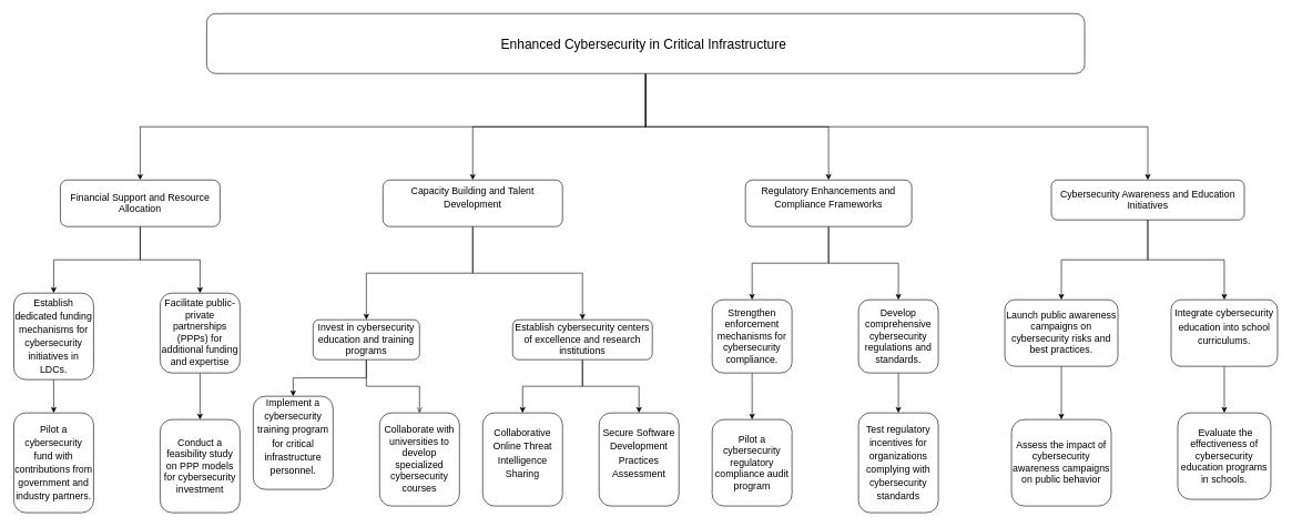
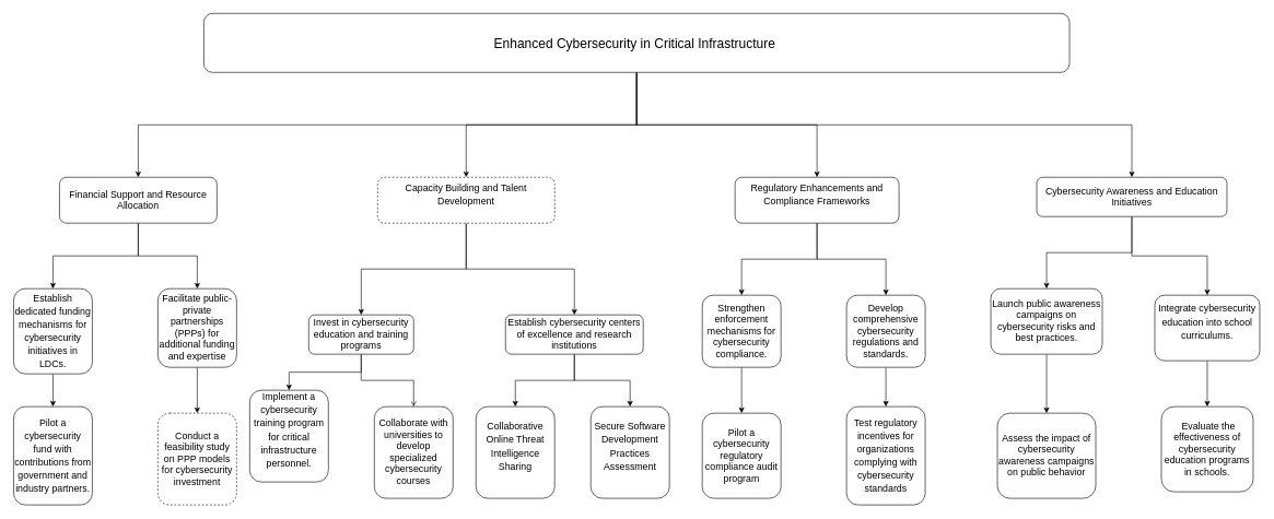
  <mxCell id="0" />
  <mxCell id="1" parent="0" />
  <mxCell id="2" value="" style="edgeStyle=orthogonalEdgeStyle;rounded=0;orthogonalLoop=1;jettySize=auto;html=1;" edge="1" parent="1" source="6" target="9"><mxGeometry relative="1" as="geometry" /></mxCell>
  <mxCell id="3" value="" style="edgeStyle=orthogonalEdgeStyle;rounded=0;orthogonalLoop=1;jettySize=auto;html=1;" edge="1" parent="1" source="6" target="12"><mxGeometry relative="1" as="geometry" /></mxCell>
  <mxCell id="4" value="" style="edgeStyle=orthogonalEdgeStyle;rounded=0;orthogonalLoop=1;jettySize=auto;html=1;" edge="1" parent="1" source="6" target="15"><mxGeometry relative="1" as="geometry" /></mxCell>
  <mxCell id="5" value="" style="edgeStyle=orthogonalEdgeStyle;rounded=0;orthogonalLoop=1;jettySize=auto;html=1;" edge="1" parent="1" source="6" target="18"><mxGeometry relative="1" as="geometry" /></mxCell>
  <mxCell id="6" value="&lt;span id=&quot;docs-internal-guid-f4f1dec3-7fff-86c7-fe9e-d08dac1e3e18&quot; style=&quot;font-size: 20px;&quot;&gt;&lt;span style=&quot;font-size: 20px; font-family: Arial, sans-serif; background-color: transparent; font-variant-numeric: normal; font-variant-east-asian: normal; font-variant-alternates: normal; font-variant-position: normal; vertical-align: baseline; white-space-collapse: preserve;&quot;&gt;Enhanced Cybersecurity in Critical Infrastructure &lt;/span&gt;&lt;/span&gt;" style="whiteSpace=wrap;html=1;gradientDirection=east;rounded=1;fontSize=20;" vertex="1" parent="1"><mxGeometry x="310" y="20" width="1320" height="90" as="geometry" /></mxCell>
  <mxCell id="7" value="" style="edgeStyle=orthogonalEdgeStyle;rounded=0;orthogonalLoop=1;jettySize=auto;html=1;" edge="1" parent="1" source="9" target="30"><mxGeometry relative="1" as="geometry" /></mxCell>
  <mxCell id="8" value="" style="edgeStyle=orthogonalEdgeStyle;rounded=0;orthogonalLoop=1;jettySize=auto;html=1;" edge="1" parent="1" source="9" target="32"><mxGeometry relative="1" as="geometry" /></mxCell>
  <mxCell id="9" value="&lt;span id=&quot;docs-internal-guid-b18fc274-7fff-4afe-53f8-195ce8988570&quot;&gt;&lt;p style=&quot;line-height:1.38;margin-top:0pt;margin-bottom:0pt;&quot; dir=&quot;ltr&quot;&gt;&lt;span style=&quot;font-size: 11pt; font-family: Arial, sans-serif; background-color: transparent; font-variant-numeric: normal; font-variant-east-asian: normal; font-variant-alternates: normal; font-variant-position: normal; vertical-align: baseline; white-space-collapse: preserve;&quot;&gt;Regulatory Enhancements and Compliance Frameworks&lt;/span&gt;&lt;/p&gt;&lt;div&gt;&lt;span style=&quot;font-size: 11pt; font-family: Arial, sans-serif; background-color: transparent; font-variant-numeric: normal; font-variant-east-asian: normal; font-variant-alternates: normal; font-variant-position: normal; vertical-align: baseline; white-space-collapse: preserve;&quot;&gt;&lt;br&gt;&lt;/span&gt;&lt;/div&gt;&lt;/span&gt;" style="whiteSpace=wrap;html=1;gradientDirection=east;rounded=1;" vertex="1" parent="1"><mxGeometry x="1120" y="270" width="250" height="70" as="geometry" /></mxCell>
  <mxCell id="10" value="" style="edgeStyle=orthogonalEdgeStyle;rounded=0;orthogonalLoop=1;jettySize=auto;html=1;" edge="1" parent="1" source="12" target="42"><mxGeometry relative="1" as="geometry" /></mxCell>
  <mxCell id="11" value="" style="edgeStyle=orthogonalEdgeStyle;rounded=0;orthogonalLoop=1;jettySize=auto;html=1;" edge="1" parent="1" source="12" target="44"><mxGeometry relative="1" as="geometry" /></mxCell>
  <mxCell id="12" value="&lt;span id=&quot;docs-internal-guid-cc9d6333-7fff-6a8c-3ab8-d3a8226ca76d&quot;&gt;&lt;span style=&quot;font-size: 11pt; font-family: Arial, sans-serif; background-color: transparent; font-variant-numeric: normal; font-variant-east-asian: normal; font-variant-alternates: normal; font-variant-position: normal; vertical-align: baseline; white-space-collapse: preserve;&quot;&gt;Financial Support and Resource Allocation&lt;/span&gt;&lt;/span&gt;" style="whiteSpace=wrap;html=1;gradientDirection=east;rounded=1;" vertex="1" parent="1"><mxGeometry x="90" y="270" width="240" height="70" as="geometry" /></mxCell>
  <mxCell id="13" value="" style="edgeStyle=orthogonalEdgeStyle;rounded=0;orthogonalLoop=1;jettySize=auto;html=1;" edge="1" parent="1" source="15" target="36"><mxGeometry relative="1" as="geometry" /></mxCell>
  <mxCell id="14" value="" style="edgeStyle=orthogonalEdgeStyle;rounded=0;orthogonalLoop=1;jettySize=auto;html=1;" edge="1" parent="1" source="15" target="38"><mxGeometry relative="1" as="geometry" /></mxCell>
  <mxCell id="15" value="&lt;span id=&quot;docs-internal-guid-c67d08ce-7fff-69de-2ffb-74023b6b5d5c&quot;&gt;&lt;span style=&quot;font-size: 11pt; font-family: Arial, sans-serif; background-color: transparent; font-variant-numeric: normal; font-variant-east-asian: normal; font-variant-alternates: normal; font-variant-position: normal; vertical-align: baseline; white-space-collapse: preserve;&quot;&gt;Cybersecurity Awareness and Education Initiatives&lt;/span&gt;&lt;/span&gt;" style="whiteSpace=wrap;html=1;gradientDirection=east;rounded=1;" vertex="1" parent="1"><mxGeometry x="1580" y="270" width="290" height="60" as="geometry" /></mxCell>
  <mxCell id="16" value="" style="edgeStyle=orthogonalEdgeStyle;rounded=0;orthogonalLoop=1;jettySize=auto;html=1;" edge="1" parent="1" source="18" target="21"><mxGeometry relative="1" as="geometry" /></mxCell>
  <mxCell id="17" value="" style="edgeStyle=orthogonalEdgeStyle;rounded=0;orthogonalLoop=1;jettySize=auto;html=1;" edge="1" parent="1" source="18" target="24"><mxGeometry relative="1" as="geometry" /></mxCell>
- <mxCell id="18" value="&lt;span id=&quot;docs-internal-guid-990a0c09-7fff-07dc-5c46-0e6442948d26&quot;&gt;&lt;p style=&quot;line-height:1.38;margin-top:0pt;margin-bottom:0pt;&quot; dir=&quot;ltr&quot;&gt;&lt;span style=&quot;font-size: 11pt; font-family: Arial, sans-serif; background-color: transparent; font-variant-numeric: normal; font-variant-east-asian: normal; font-variant-alternates: normal; font-variant-position: normal; vertical-align: baseline; white-space-collapse: preserve;&quot;&gt;Capacity Building and Talent Development&lt;/span&gt;&lt;/p&gt;&lt;div&gt;&lt;span style=&quot;font-size: 11pt; font-family: Arial, sans-serif; background-color: transparent; font-variant-numeric: normal; font-variant-east-asian: normal; font-variant-alternates: normal; font-variant-position: normal; vertical-align: baseline; white-space-collapse: preserve;&quot;&gt;&lt;br&gt;&lt;/span&gt;&lt;/div&gt;&lt;/span&gt;" style="whiteSpace=wrap;html=1;gradientDirection=east;rounded=1;" vertex="1" parent="1"><mxGeometry x="575" y="270" width="270" height="70" as="geometry" /></mxCell>
+ <mxCell id="18" value="&lt;span id=&quot;docs-internal-guid-990a0c09-7fff-07dc-5c46-0e6442948d26&quot;&gt;&lt;p style=&quot;line-height:1.38;margin-top:0pt;margin-bottom:0pt;&quot; dir=&quot;ltr&quot;&gt;&lt;span style=&quot;font-size: 11pt; font-family: Arial, sans-serif; background-color: transparent; font-variant-numeric: normal; font-variant-east-asian: normal; font-variant-alternates: normal; font-variant-position: normal; vertical-align: baseline; white-space-collapse: preserve;&quot;&gt;Capacity Building and Talent Development&lt;/span&gt;&lt;/p&gt;&lt;div&gt;&lt;span style=&quot;font-size: 11pt; font-family: Arial, sans-serif; background-color: transparent; font-variant-numeric: normal; font-variant-east-asian: normal; font-variant-alternates: normal; font-variant-position: normal; vertical-align: baseline; white-space-collapse: preserve;&quot;&gt;&lt;br&gt;&lt;/span&gt;&lt;/div&gt;&lt;/span&gt;" style="whiteSpace=wrap;html=1;gradientDirection=east;rounded=1;dashed=1;" vertex="1" parent="1"><mxGeometry x="575" y="270" width="270" height="70" as="geometry" /></mxCell>
  <mxCell id="19" value="" style="edgeStyle=orthogonalEdgeStyle;rounded=0;orthogonalLoop=1;jettySize=auto;html=1;" edge="1" parent="1" source="21" target="25"><mxGeometry relative="1" as="geometry" /></mxCell>
  <mxCell id="20" value="" style="edgeStyle=orthogonalEdgeStyle;rounded=0;orthogonalLoop=1;jettySize=auto;html=1;endArrow=open;" edge="1" parent="1" source="21" target="26"><mxGeometry relative="1" as="geometry" /></mxCell>
  <mxCell id="21" value="&lt;span id=&quot;docs-internal-guid-485b95d7-7fff-4483-19b6-c63915ce63f2&quot;&gt;&lt;span style=&quot;font-size: 11pt; font-family: Arial, sans-serif; background-color: transparent; font-variant-numeric: normal; font-variant-east-asian: normal; font-variant-alternates: normal; font-variant-position: normal; vertical-align: baseline; white-space-collapse: preserve;&quot;&gt;Invest in cybersecurity education and training programs&lt;/span&gt;&lt;/span&gt;" style="whiteSpace=wrap;html=1;gradientDirection=east;rounded=1;" vertex="1" parent="1"><mxGeometry x="470" y="480" width="160" height="60" as="geometry" /></mxCell>
  <mxCell id="22" value="" style="edgeStyle=orthogonalEdgeStyle;rounded=0;orthogonalLoop=1;jettySize=auto;html=1;" edge="1" parent="1" source="24" target="27"><mxGeometry relative="1" as="geometry" /></mxCell>
  <mxCell id="23" value="" style="edgeStyle=orthogonalEdgeStyle;rounded=0;orthogonalLoop=1;jettySize=auto;html=1;" edge="1" parent="1" source="24" target="28"><mxGeometry relative="1" as="geometry" /></mxCell>
  <mxCell id="24" value="&lt;span id=&quot;docs-internal-guid-18b46ba3-7fff-d74f-bfe8-685734410107&quot;&gt;&lt;span style=&quot;font-size: 11pt; font-family: Arial, sans-serif; background-color: transparent; font-variant-numeric: normal; font-variant-east-asian: normal; font-variant-alternates: normal; font-variant-position: normal; vertical-align: baseline; white-space-collapse: preserve;&quot;&gt;Establish cybersecurity centers of excellence and research institutions&lt;/span&gt;&lt;/span&gt;" style="whiteSpace=wrap;html=1;gradientDirection=east;rounded=1;" vertex="1" parent="1"><mxGeometry x="770" y="480" width="210" height="60" as="geometry" /></mxCell>
  <mxCell id="25" value="&lt;span id=&quot;docs-internal-guid-861550bc-7fff-abbb-05d8-247e7f832565&quot;&gt;&lt;p style=&quot;line-height:1.38;margin-top:0pt;margin-bottom:0pt;&quot; dir=&quot;ltr&quot;&gt;&lt;span style=&quot;font-size: 11pt; font-family: Arial, sans-serif; background-color: transparent; font-variant-numeric: normal; font-variant-east-asian: normal; font-variant-alternates: normal; font-variant-position: normal; vertical-align: baseline; white-space-collapse: preserve;&quot;&gt;Implement a cybersecurity training program for critical infrastructure personnel.&lt;/span&gt;&lt;/p&gt;&lt;div&gt;&lt;span style=&quot;font-size: 11pt; font-family: Arial, sans-serif; background-color: transparent; font-variant-numeric: normal; font-variant-east-asian: normal; font-variant-alternates: normal; font-variant-position: normal; vertical-align: baseline; white-space-collapse: preserve;&quot;&gt;&lt;br&gt;&lt;/span&gt;&lt;/div&gt;&lt;/span&gt;" style="whiteSpace=wrap;html=1;gradientDirection=east;rounded=1;" vertex="1" parent="1"><mxGeometry x="380" y="595" width="120" height="140" as="geometry" /></mxCell>
  <mxCell id="26" value="&lt;span id=&quot;docs-internal-guid-a274a397-7fff-2ead-f305-4d36a65ef558&quot;&gt;&lt;span style=&quot;font-size: 11pt; font-family: Arial, sans-serif; background-color: transparent; font-variant-numeric: normal; font-variant-east-asian: normal; font-variant-alternates: normal; font-variant-position: normal; vertical-align: baseline; white-space-collapse: preserve;&quot;&gt;Collaborate with universities to develop specialized cybersecurity courses&lt;/span&gt;&lt;/span&gt;" style="whiteSpace=wrap;html=1;gradientDirection=east;rounded=1;" vertex="1" parent="1"><mxGeometry x="570" y="620" width="120" height="140" as="geometry" /></mxCell>
  <mxCell id="27" value="&lt;span id=&quot;docs-internal-guid-a18de563-7fff-5fc9-9cf2-ea263a337493&quot;&gt;&lt;p style=&quot;line-height:1.38;margin-top:0pt;margin-bottom:0pt;&quot; dir=&quot;ltr&quot;&gt;&lt;span style=&quot;font-size: 11pt; font-family: Arial, sans-serif; background-color: transparent; font-variant-numeric: normal; font-variant-east-asian: normal; font-variant-alternates: normal; font-variant-position: normal; vertical-align: baseline; white-space-collapse: preserve;&quot;&gt;Collaborative Online Threat Intelligence Sharing&lt;/span&gt;&lt;/p&gt;&lt;div&gt;&lt;span style=&quot;font-size: 11pt; font-family: Arial, sans-serif; background-color: transparent; font-variant-numeric: normal; font-variant-east-asian: normal; font-variant-alternates: normal; font-variant-position: normal; vertical-align: baseline; white-space-collapse: preserve;&quot;&gt;&lt;br&gt;&lt;/span&gt;&lt;/div&gt;&lt;/span&gt;" style="whiteSpace=wrap;html=1;gradientDirection=east;rounded=1;" vertex="1" parent="1"><mxGeometry x="725" y="620" width="120" height="140" as="geometry" /></mxCell>
  <mxCell id="28" value="&lt;span id=&quot;docs-internal-guid-934dd741-7fff-ac54-7cf5-09e80a9506ce&quot;&gt;&lt;p style=&quot;line-height:1.38;margin-top:0pt;margin-bottom:0pt;&quot; dir=&quot;ltr&quot;&gt;&lt;span style=&quot;font-size: 11pt; font-family: Arial, sans-serif; background-color: transparent; font-variant-numeric: normal; font-variant-east-asian: normal; font-variant-alternates: normal; font-variant-position: normal; vertical-align: baseline; white-space-collapse: preserve;&quot;&gt;Secure Software Development Practices Assessment&lt;/span&gt;&lt;/p&gt;&lt;div&gt;&lt;span style=&quot;font-size: 11pt; font-family: Arial, sans-serif; background-color: transparent; font-variant-numeric: normal; font-variant-east-asian: normal; font-variant-alternates: normal; font-variant-position: normal; vertical-align: baseline; white-space-collapse: preserve;&quot;&gt;&lt;br&gt;&lt;/span&gt;&lt;/div&gt;&lt;/span&gt;" style="whiteSpace=wrap;html=1;gradientDirection=east;rounded=1;" vertex="1" parent="1"><mxGeometry x="900" y="620" width="120" height="140" as="geometry" /></mxCell>
  <mxCell id="29" value="" style="edgeStyle=orthogonalEdgeStyle;rounded=0;orthogonalLoop=1;jettySize=auto;html=1;" edge="1" parent="1" source="30" target="33"><mxGeometry relative="1" as="geometry" /></mxCell>
  <mxCell id="30" value="&lt;span id=&quot;docs-internal-guid-ed263192-7fff-3666-211a-55636b847bee&quot;&gt;&lt;span style=&quot;font-size: 11pt; font-family: Arial, sans-serif; background-color: transparent; font-variant-numeric: normal; font-variant-east-asian: normal; font-variant-alternates: normal; font-variant-position: normal; vertical-align: baseline; white-space-collapse: preserve;&quot;&gt;Strengthen enforcement mechanisms for cybersecurity compliance.&lt;/span&gt;&lt;/span&gt;" style="whiteSpace=wrap;html=1;gradientDirection=east;rounded=1;" vertex="1" parent="1"><mxGeometry x="1070" y="450" width="120" height="110" as="geometry" /></mxCell>
  <mxCell id="31" value="" style="edgeStyle=orthogonalEdgeStyle;rounded=0;orthogonalLoop=1;jettySize=auto;html=1;" edge="1" parent="1" source="32" target="34"><mxGeometry relative="1" as="geometry" /></mxCell>
  <mxCell id="32" value="&lt;span id=&quot;docs-internal-guid-513995c7-7fff-01c9-d99b-1a55456af1bd&quot;&gt;&lt;span style=&quot;font-size: 11pt; font-family: Arial, sans-serif; background-color: transparent; font-variant-numeric: normal; font-variant-east-asian: normal; font-variant-alternates: normal; font-variant-position: normal; vertical-align: baseline; white-space-collapse: preserve;&quot;&gt;Develop comprehensive cybersecurity regulations and standards.&lt;/span&gt;&lt;/span&gt;" style="whiteSpace=wrap;html=1;gradientDirection=east;rounded=1;" vertex="1" parent="1"><mxGeometry x="1290" y="450" width="120" height="110" as="geometry" /></mxCell>
  <mxCell id="33" value="&lt;span id=&quot;docs-internal-guid-ce5683f2-7fff-e18b-a923-ddcb51da9e7b&quot;&gt;&lt;span style=&quot;font-size: 11pt; font-family: Arial, sans-serif; background-color: transparent; font-variant-numeric: normal; font-variant-east-asian: normal; font-variant-alternates: normal; font-variant-position: normal; vertical-align: baseline; white-space-collapse: preserve;&quot;&gt;Pilot a cybersecurity regulatory compliance audit program&lt;/span&gt;&lt;/span&gt;" style="whiteSpace=wrap;html=1;gradientDirection=east;rounded=1;" vertex="1" parent="1"><mxGeometry x="1070" y="630" width="120" height="130" as="geometry" /></mxCell>
  <mxCell id="34" value="&lt;span id=&quot;docs-internal-guid-d0e1a502-7fff-ab43-f309-67176f202d0d&quot;&gt;&lt;p style=&quot;line-height:1.38;margin-top:0pt;margin-bottom:0pt;&quot; dir=&quot;ltr&quot;&gt;&lt;span style=&quot;font-size: 11pt; font-family: Arial, sans-serif; background-color: transparent; font-variant-numeric: normal; font-variant-east-asian: normal; font-variant-alternates: normal; font-variant-position: normal; vertical-align: baseline; white-space-collapse: preserve;&quot;&gt;Test regulatory incentives for organizations complying with cybersecurity standards&lt;/span&gt;&lt;/p&gt;&lt;/span&gt;" style="whiteSpace=wrap;html=1;gradientDirection=east;rounded=1;" vertex="1" parent="1"><mxGeometry x="1290" y="620" width="120" height="150" as="geometry" /></mxCell>
  <mxCell id="35" value="" style="edgeStyle=orthogonalEdgeStyle;rounded=0;orthogonalLoop=1;jettySize=auto;html=1;" edge="1" parent="1" source="36" target="39"><mxGeometry relative="1" as="geometry" /></mxCell>
- <mxCell id="36" value="&lt;span id=&quot;docs-internal-guid-cf354e25-7fff-c3ef-3a1c-7660bfa89c8e&quot;&gt;&lt;span style=&quot;font-size: 11pt; font-family: Arial, sans-serif; background-color: transparent; font-variant-numeric: normal; font-variant-east-asian: normal; font-variant-alternates: normal; font-variant-position: normal; vertical-align: baseline; white-space-collapse: preserve;&quot;&gt;Launch public awareness campaigns on cybersecurity risks and best practices.&lt;/span&gt;&lt;/span&gt;" style="whiteSpace=wrap;html=1;gradientDirection=east;rounded=1;" vertex="1" parent="1"><mxGeometry x="1510" y="450" width="170" height="100" as="geometry" /></mxCell>
+ <mxCell id="36" value="&lt;span id=&quot;docs-internal-guid-cf354e25-7fff-c3ef-3a1c-7660bfa89c8e&quot;&gt;&lt;span style=&quot;font-size: 11pt; font-family: Arial, sans-serif; background-color: transparent; font-variant-numeric: normal; font-variant-east-asian: normal; font-variant-alternates: normal; font-variant-position: normal; vertical-align: baseline; white-space-collapse: preserve;&quot;&gt;Launch public awareness campaigns on cybersecurity risks and best practices.&lt;/span&gt;&lt;/span&gt;" style="whiteSpace=wrap;html=1;gradientDirection=east;rounded=1;" vertex="1" parent="1"><mxGeometry x="1510" y="440" width="170" height="100" as="geometry" /></mxCell>
  <mxCell id="37" value="" style="edgeStyle=orthogonalEdgeStyle;rounded=0;orthogonalLoop=1;jettySize=auto;html=1;" edge="1" parent="1" source="38" target="40"><mxGeometry relative="1" as="geometry" /></mxCell>
  <mxCell id="38" value="&lt;span id=&quot;docs-internal-guid-c8c7d9c8-7fff-d447-547a-dbfac3b9292c&quot;&gt;&lt;p style=&quot;line-height:1.38;margin-top:0pt;margin-bottom:0pt;&quot; dir=&quot;ltr&quot;&gt;&lt;span style=&quot;font-size: 11pt; font-family: Arial, sans-serif; background-color: transparent; font-variant-numeric: normal; font-variant-east-asian: normal; font-variant-alternates: normal; font-variant-position: normal; vertical-align: baseline; white-space-collapse: preserve;&quot;&gt;Integrate cybersecurity education into school curriculums.&lt;/span&gt;&lt;/p&gt;&lt;div&gt;&lt;span style=&quot;font-size: 11pt; font-family: Arial, sans-serif; background-color: transparent; font-variant-numeric: normal; font-variant-east-asian: normal; font-variant-alternates: normal; font-variant-position: normal; vertical-align: baseline; white-space-collapse: preserve;&quot;&gt;&lt;br&gt;&lt;/span&gt;&lt;/div&gt;&lt;/span&gt;" style="whiteSpace=wrap;html=1;gradientDirection=east;rounded=1;" vertex="1" parent="1"><mxGeometry x="1760" y="450" width="160" height="100" as="geometry" /></mxCell>
  <mxCell id="39" value="&lt;span id=&quot;docs-internal-guid-0482f464-7fff-a9f4-48f2-db3c558f9bbc&quot;&gt;&lt;span style=&quot;font-size: 11pt; font-family: Arial, sans-serif; background-color: transparent; font-variant-numeric: normal; font-variant-east-asian: normal; font-variant-alternates: normal; font-variant-position: normal; vertical-align: baseline; white-space-collapse: preserve;&quot;&gt;Assess the impact of cybersecurity awareness campaigns on public behavior&lt;/span&gt;&lt;/span&gt;" style="whiteSpace=wrap;html=1;gradientDirection=east;rounded=1;" vertex="1" parent="1"><mxGeometry x="1520" y="630" width="150" height="130" as="geometry" /></mxCell>
  <mxCell id="40" value="&lt;span id=&quot;docs-internal-guid-2e34db33-7fff-ea21-81cc-e6a39b920216&quot;&gt;&lt;span style=&quot;font-size: 11pt; font-family: Arial, sans-serif; background-color: transparent; font-variant-numeric: normal; font-variant-east-asian: normal; font-variant-alternates: normal; font-variant-position: normal; vertical-align: baseline; white-space-collapse: preserve;&quot;&gt;&amp;nbsp;Evaluate the effectiveness of cybersecurity education programs in schools.&lt;/span&gt;&lt;/span&gt;" style="whiteSpace=wrap;html=1;gradientDirection=east;rounded=1;" vertex="1" parent="1"><mxGeometry x="1770" y="620" width="140" height="130" as="geometry" /></mxCell>
  <mxCell id="41" value="" style="edgeStyle=orthogonalEdgeStyle;rounded=0;orthogonalLoop=1;jettySize=auto;html=1;" edge="1" parent="1" source="42" target="46"><mxGeometry relative="1" as="geometry" /></mxCell>
  <mxCell id="42" value="&lt;span id=&quot;docs-internal-guid-2f7bb394-7fff-3855-d8e7-b69b01903676&quot;&gt;&lt;p style=&quot;line-height:1.38;margin-top:0pt;margin-bottom:0pt;&quot; dir=&quot;ltr&quot;&gt;&lt;span style=&quot;font-size: 11pt; font-family: Arial, sans-serif; background-color: transparent; font-variant-numeric: normal; font-variant-east-asian: normal; font-variant-alternates: normal; font-variant-position: normal; vertical-align: baseline; white-space-collapse: preserve;&quot;&gt;Establish dedicated funding mechanisms for cybersecurity initiatives in LDCs.&lt;/span&gt;&lt;/p&gt;&lt;/span&gt;" style="whiteSpace=wrap;html=1;gradientDirection=east;rounded=1;" vertex="1" parent="1"><mxGeometry x="20" y="440" width="120" height="130" as="geometry" /></mxCell>
  <mxCell id="43" value="" style="edgeStyle=orthogonalEdgeStyle;rounded=0;orthogonalLoop=1;jettySize=auto;html=1;" edge="1" parent="1" source="44" target="45"><mxGeometry relative="1" as="geometry" /></mxCell>
  <mxCell id="44" value="&lt;span id=&quot;docs-internal-guid-90c6f7d4-7fff-41e3-8f56-fdc69a248659&quot;&gt;&lt;span style=&quot;font-size: 11pt; font-family: Arial, sans-serif; background-color: transparent; font-variant-numeric: normal; font-variant-east-asian: normal; font-variant-alternates: normal; font-variant-position: normal; vertical-align: baseline; white-space-collapse: preserve;&quot;&gt;Facilitate public-private partnerships (PPPs) for additional funding and expertise&lt;/span&gt;&lt;/span&gt;" style="whiteSpace=wrap;html=1;gradientDirection=east;rounded=1;" vertex="1" parent="1"><mxGeometry x="240" y="440" width="120" height="120" as="geometry" /></mxCell>
- <mxCell id="45" value="&lt;span id=&quot;docs-internal-guid-cb253c04-7fff-3789-d064-6e96a74ed2ee&quot;&gt;&lt;span style=&quot;font-size: 11pt; font-family: Arial, sans-serif; background-color: transparent; font-variant-numeric: normal; font-variant-east-asian: normal; font-variant-alternates: normal; font-variant-position: normal; vertical-align: baseline; white-space-collapse: preserve;&quot;&gt;Conduct a feasibility study on PPP models for cybersecurity investment&lt;/span&gt;&lt;/span&gt;" style="whiteSpace=wrap;html=1;gradientDirection=east;rounded=1;" vertex="1" parent="1"><mxGeometry x="240" y="630" width="120" height="140" as="geometry" /></mxCell>
+ <mxCell id="45" value="&lt;span id=&quot;docs-internal-guid-cb253c04-7fff-3789-d064-6e96a74ed2ee&quot;&gt;&lt;span style=&quot;font-size: 11pt; font-family: Arial, sans-serif; background-color: transparent; font-variant-numeric: normal; font-variant-east-asian: normal; font-variant-alternates: normal; font-variant-position: normal; vertical-align: baseline; white-space-collapse: preserve;&quot;&gt;Conduct a feasibility study on PPP models for cybersecurity investment&lt;/span&gt;&lt;/span&gt;" style="whiteSpace=wrap;html=1;gradientDirection=east;rounded=1;dashed=1;" vertex="1" parent="1"><mxGeometry x="240" y="630" width="120" height="140" as="geometry" /></mxCell>
  <mxCell id="46" value="&lt;span id=&quot;docs-internal-guid-68546e77-7fff-a527-8d31-925bb36ac889&quot;&gt;&lt;p style=&quot;line-height:1.38;margin-top:0pt;margin-bottom:0pt;&quot; dir=&quot;ltr&quot;&gt;&lt;span style=&quot;font-size: 11pt; font-family: Arial, sans-serif; background-color: transparent; font-variant-numeric: normal; font-variant-east-asian: normal; font-variant-alternates: normal; font-variant-position: normal; vertical-align: baseline; white-space-collapse: preserve;&quot;&gt;Pilot a cybersecurity fund with contributions from government and industry partners.&lt;/span&gt;&lt;/p&gt;&lt;/span&gt;" style="whiteSpace=wrap;html=1;gradientDirection=east;rounded=1;" vertex="1" parent="1"><mxGeometry x="20" y="620" width="120" height="150" as="geometry" /></mxCell>
  <mxCell id="47" style="edgeStyle=orthogonalEdgeStyle;rounded=0;orthogonalLoop=1;jettySize=auto;html=1;exitX=0.5;exitY=1;exitDx=0;exitDy=0;" edge="1" parent="1" source="46" target="46"><mxGeometry relative="1" as="geometry" /></mxCell>
